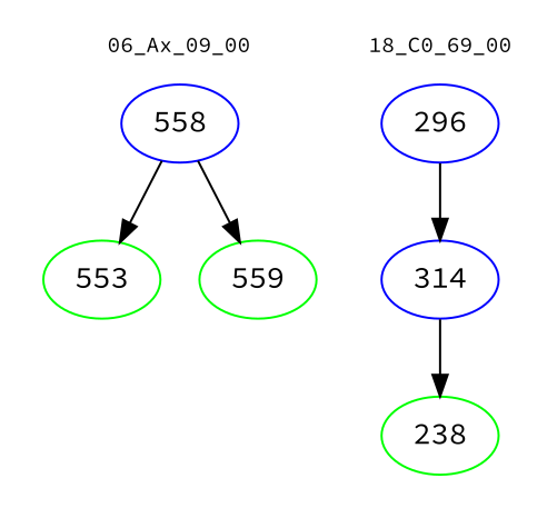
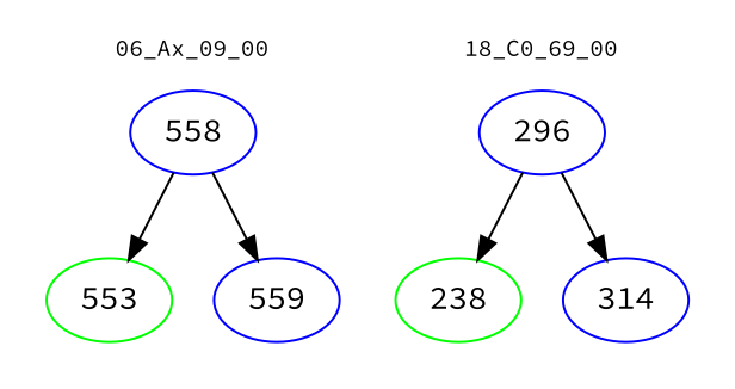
  digraph {
    fontname="Source Code Pro"
    node [color=blue fontname="Source Code Pro"]
    edge [color=black fontname="Source Code Pro"]
    n1 [label=558]
    n2 [color=green label=553]
-   n3 [color=green label=559]
+   n3 [label=559]
    n4 [label=296]
    n5 [color=green label=238]
    n6 [label=314]
    subgraph cluster_1 {
      color=white
      fontsize=10
      label="06_Ax_09_00"
      n1
      n2
      n3
    }
    subgraph cluster_2 {
      color=white
      fontsize=10
      label="18_C0_69_00"
      n4
      n5
      n6
    }
    n1 -> n2
    n1 -> n3
-   n6 -> n5
+   n4 -> n5
    n4 -> n6
  }
